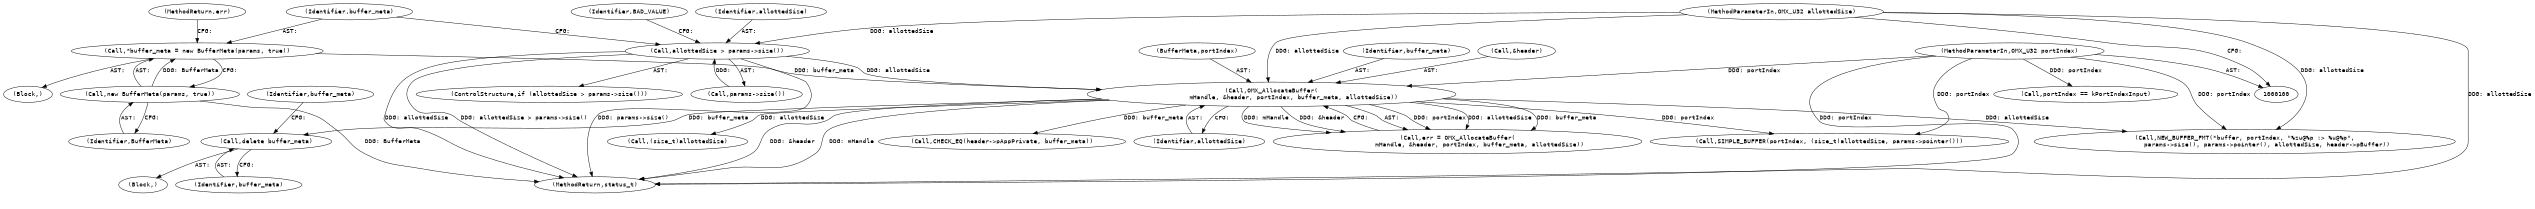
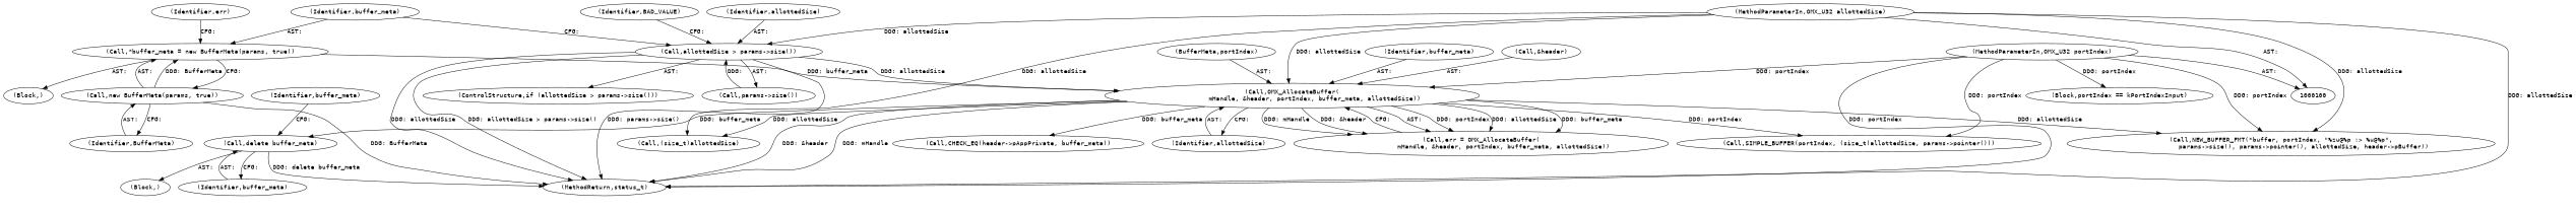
  digraph {
    fontname="DejaVu Sans Mono"
    node [fontname="DejaVu Sans Mono"]
    edge [fontname="DejaVu Sans Mono"]
    n1 [label="(Call,delete buffer_meta)"]
    n2 [label="(Block,)"]
    n3 [label="(Identifier,buffer_meta)"]
    n4 [label="(MethodReturn,status_t)"]
    n5 [label="(Call,OMX_AllocateBuffer(\n            mHandle, &header, portIndex, buffer_meta, allottedSize))"]
    n6 [label="(Call,CHECK_EQ(header->pAppPrivate, buffer_meta))"]
    n7 [label="(Call,NEW_BUFFER_FMT(*buffer, portIndex, \"%zu@%p :> %u@%p\",\n            params->size(), params->pointer(), allottedSize, header->pBuffer))"]
    n8 [label="(Call,(size_t)allottedSize)"]
    n9 [label="(Identifier,allottedSize)"]
    n10 [label="(Call,SIMPLE_BUFFER(portIndex, (size_t)allottedSize, params->pointer()))"]
    n11 [label="(Call,err = OMX_AllocateBuffer(\n            mHandle, &header, portIndex, buffer_meta, allottedSize))"]
    n12 [label="(MethodParameterIn,OMX_U32 portIndex)"]
-   n13 [label="(Call,portIndex == kPortIndexInput)"]
+   n13 [label="(Block,portIndex == kPortIndexInput)"]
    1000100
    n15 [label="(Call,*buffer_meta = new BufferMeta(params, true))"]
    n16 [label="(Call,new BufferMeta(params, true))"]
    n17 [label="(Block,)"]
    n18 [label="(Identifier,BufferMeta)"]
    n19 [label="(Call,allottedSize > params->size())"]
    n20 [label="(Call,params->size())"]
    n21 [label="(ControlStructure,if (allottedSize > params->size()))"]
    n22 [label="(MethodParameterIn,OMX_U32 allottedSize)"]
    n23 [label="(Identifier,buffer_meta)"]
    n24 [label="(Identifier,buffer_meta)"]
    n25 [label="(Call,&header)"]
    n26 [label="(BufferMeta,portIndex)"]
    n27 [label="(Identifier,BAD_VALUE)"]
    n28 [label="(Identifier,allottedSize)"]
-   n29 [label="(MethodReturn,err)"]
+   n29 [label="(Identifier,err)"]
    n30 [label="(Identifier,buffer_meta)"]
    n1 -> n2 [label="AST: "]
    n1 -> n3 [label="CFG: "]
+   n1 -> n4 [label="DDG: delete buffer_meta"]
    n3 -> n1 [label="AST: "]
    n5 -> n1 [label="DDG: buffer_meta"]
    n5 -> n4 [label="DDG: &header"]
    n5 -> n4 [label="DDG: mHandle"]
    n5 -> n6 [label="DDG: buffer_meta"]
    n5 -> n7 [label="DDG: allottedSize"]
    n5 -> n8 [label="DDG: allottedSize"]
    n5 -> n9 [label="CFG: "]
    n5 -> n10 [label="DDG: portIndex"]
    n5 -> n11 [label="AST: "]
    n5 -> n11 [label="DDG: portIndex"]
    n5 -> n11 [label="DDG: allottedSize"]
    n5 -> n11 [label="DDG: buffer_meta"]
    n5 -> n11 [label="DDG: mHandle"]
    n5 -> n11 [label="DDG: &header"]
    n9 -> n5 [label="AST: "]
    n11 -> n5 [label="CFG: "]
    n12 -> n4 [label="DDG: portIndex"]
    n12 -> n5 [label="DDG: portIndex"]
    n12 -> n7 [label="DDG: portIndex"]
    n12 -> n10 [label="DDG: portIndex"]
    n12 -> n13 [label="DDG: portIndex"]
    n12 -> 1000100 [label="AST: "]
    n15 -> n5 [label="DDG: buffer_meta"]
    n15 -> n16 [label="CFG: "]
    n15 -> n17 [label="AST: "]
    n16 -> n4 [label="DDG: BufferMeta"]
    n16 -> n15 [label="AST: "]
    n16 -> n15 [label="DDG: BufferMeta"]
    n16 -> n18 [label="CFG: "]
    n18 -> n16 [label="AST: "]
    n19 -> n4 [label="DDG: allottedSize > params->size()"]
    n19 -> n4 [label="DDG: params->size()"]
    n19 -> n4 [label="DDG: allottedSize"]
    n19 -> n5 [label="DDG: allottedSize"]
    n19 -> n20 [label="AST: "]
    n19 -> n21 [label="AST: "]
    n20 -> n19 [label="DDG: "]
    n22 -> n4 [label="DDG: allottedSize"]
    n22 -> n5 [label="DDG: allottedSize"]
    n22 -> n7 [label="DDG: allottedSize"]
-   n22 -> 1000100 [label="CFG: "]
+   n22 -> n8 [label="DDG: allottedSize"]
+   n22 -> 1000100 [label="AST: "]
    n22 -> n19 [label="DDG: allottedSize"]
    n23 -> n15 [label="AST: "]
    n23 -> n19 [label="CFG: "]
    n24 -> n5 [label="AST: "]
    n25 -> n5 [label="AST: "]
    n26 -> n5 [label="AST: "]
    n27 -> n19 [label="CFG: "]
    n28 -> n19 [label="AST: "]
    n29 -> n15 [label="CFG: "]
    n30 -> n1 [label="CFG: "]
  }
